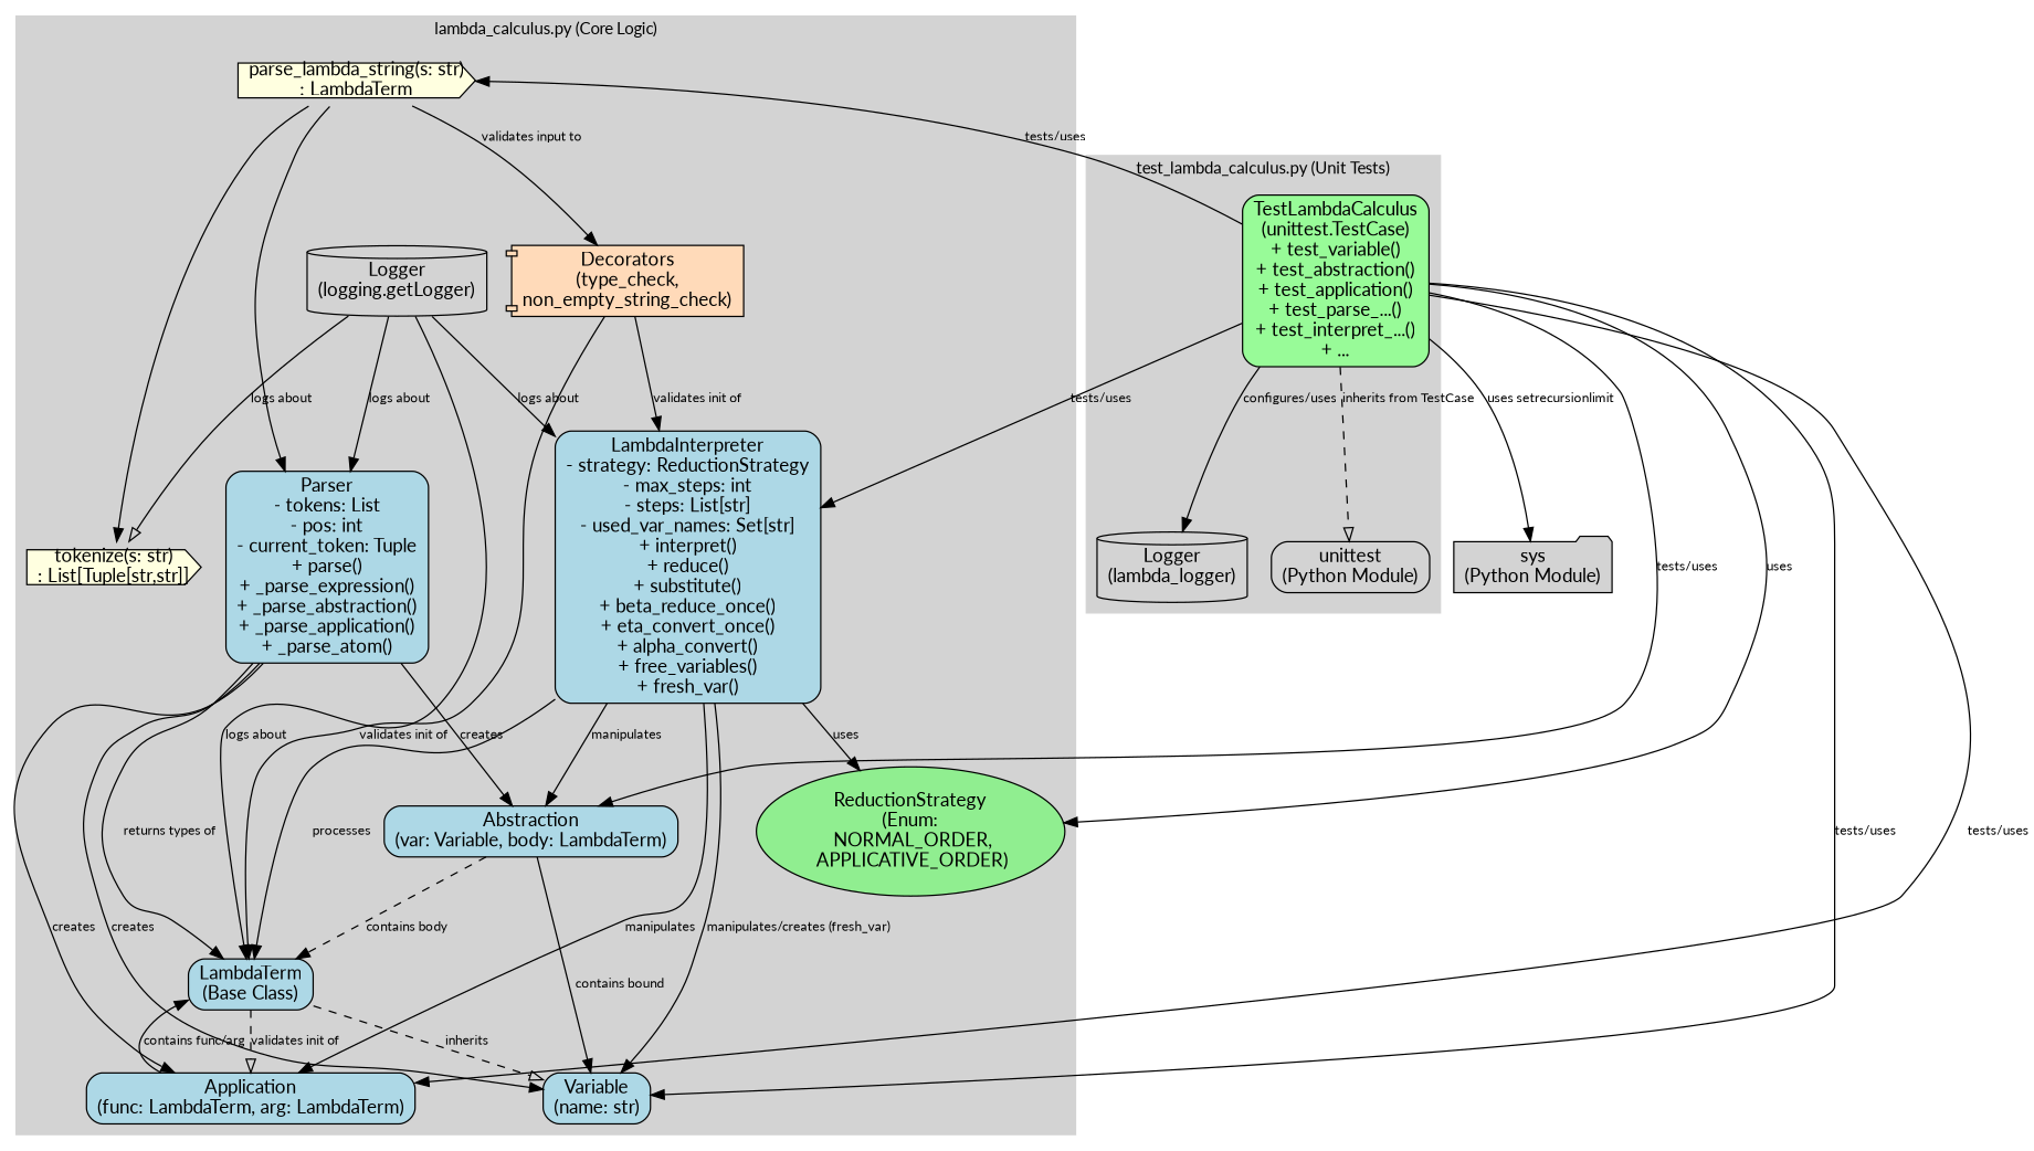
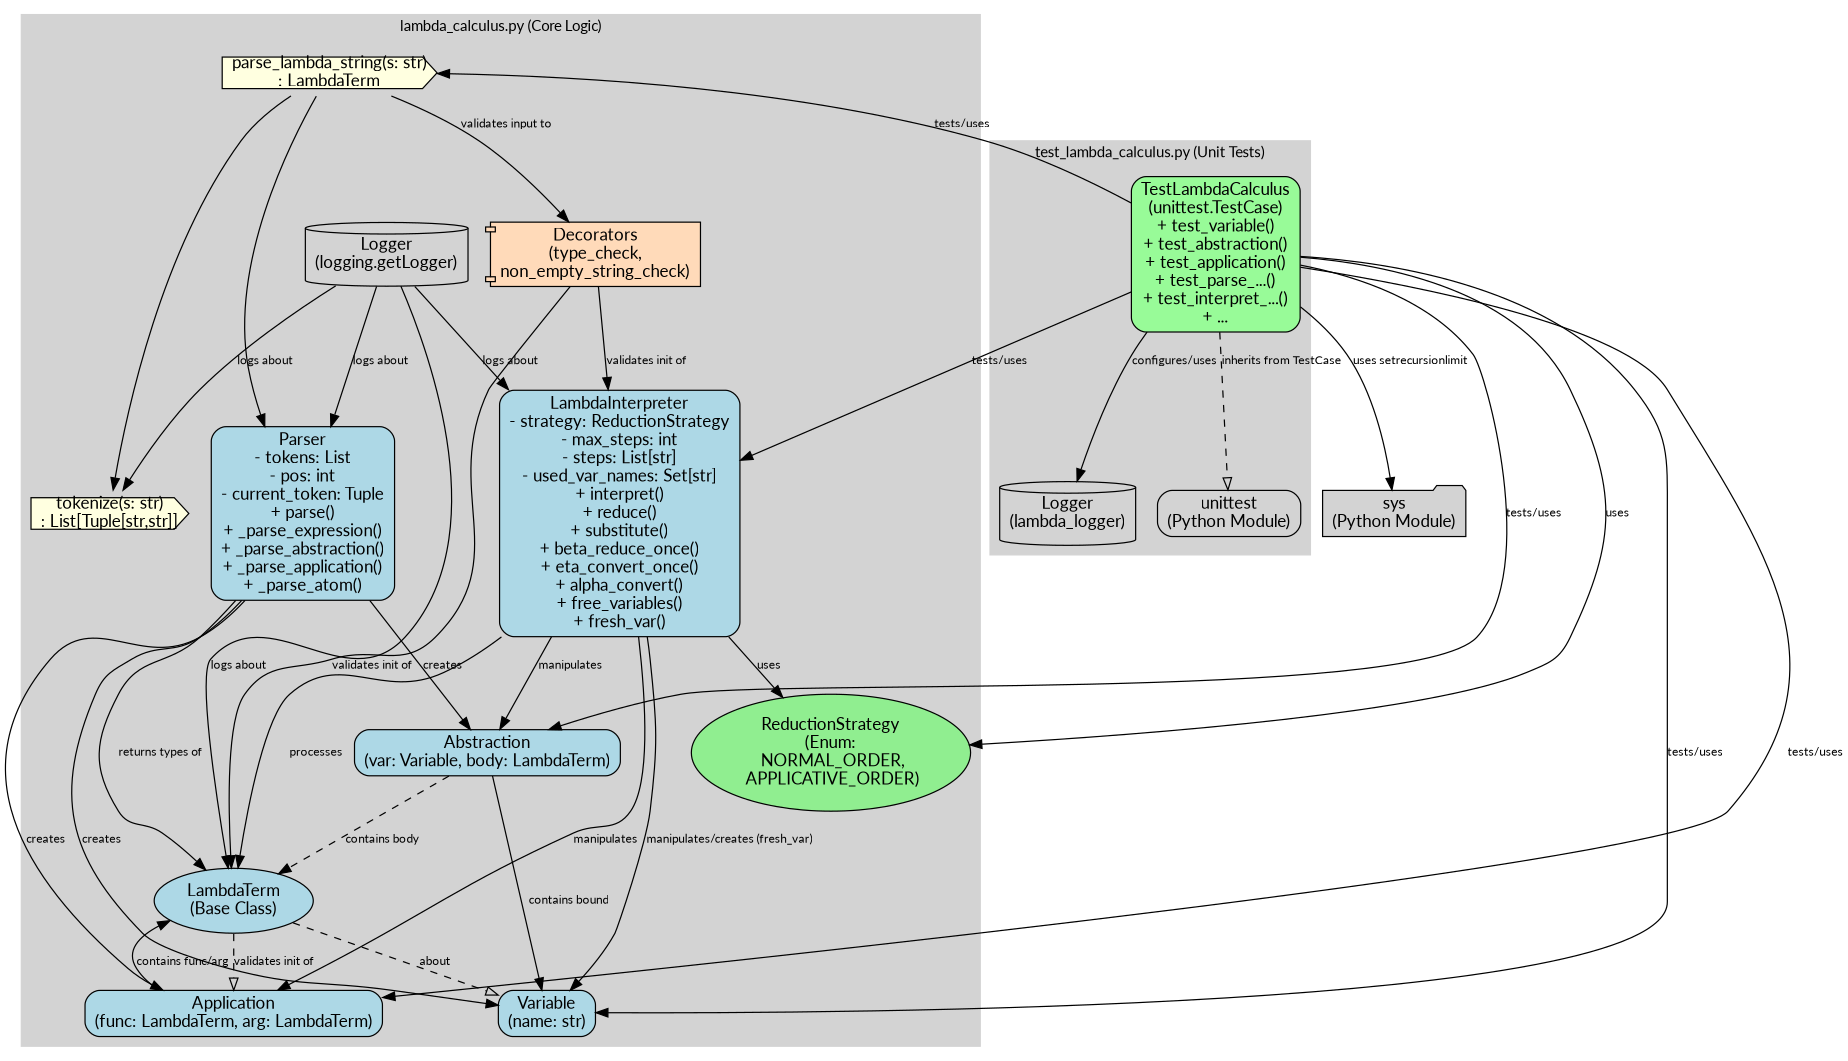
  digraph {
    fontname=Lato
    fontsize=12
    rankdir=TB
    node [fillcolor="#ADD8E6" fontname=Lato shape=box style="rounded,filled"]
    edge [fontname=Lato fontsize=10]
-   n1 [label="LambdaTerm\n(Base Class)"]
+   n1 [label="LambdaTerm\n(Base Class)" shape=ellipse]
    n2 [label="Variable\n(name: str)"]
    n3 [label="Abstraction\n(var: Variable, body: LambdaTerm)"]
    n4 [label="Application\n(func: LambdaTerm, arg: LambdaTerm)"]
    n5 [label="LambdaInterpreter\n- strategy: ReductionStrategy\n- max_steps: int\n- steps: List[str]\n- used_var_names: Set[str]\n+ interpret()\n+ reduce()\n+ substitute()\n+ beta_reduce_once()\n+ eta_convert_once()\n+ alpha_convert()\n+ free_variables()\n+ fresh_var()" shape=record]
    n6 [fillcolor="#90EE90" label="ReductionStrategy\n(Enum:\n NORMAL_ORDER,\n APPLICATIVE_ORDER)" shape=ellipse]
    n7 [label="Parser\n- tokens: List\n- pos: int\n- current_token: Tuple\n+ parse()\n+ _parse_expression()\n+ _parse_abstraction()\n+ _parse_application()\n+ _parse_atom()" shape=record]
    n8 [fillcolor="#FFFFE0" label="tokenize(s: str)\n: List[Tuple[str,str]]" shape=cds]
    n9 [fillcolor="#FFFFE0" label="parse_lambda_string(s: str)\n: LambdaTerm" shape=cds]
    n10 [fillcolor="#FFDAB9" label="Decorators\n(type_check,\nnon_empty_string_check)" shape=component]
    n11 [fillcolor="#D3D3D3" label="Logger\n(logging.getLogger)" shape=cylinder]
    n12 [fillcolor="#98FB98" label="TestLambdaCalculus\n(unittest.TestCase)\n+ test_variable()\n+ test_abstraction()\n+ test_application()\n+ test_parse_...()\n+ test_interpret_...()\n+ ..." shape=record]
    n13 [fillcolor="#D3D3D3" label="unittest\n(Python Module)"]
    n14 [fillcolor="#D3D3D3" label="Logger\n(lambda_logger)" shape=cylinder]
    n15 [fillcolor="#D3D3D3" label="sys\n(Python Module)" shape=folder]
    subgraph cluster_1 {
      color=lightgrey
      label="lambda_calculus.py (Core Logic)"
      style=filled
      n1
      n2
      n3
      n4
      n5
      n6
      n7
      n8
      n9
      n10
      n11
    }
    subgraph cluster_2 {
      color=lightgrey
      label="test_lambda_calculus.py (Unit Tests)"
      style=filled
      n12
      n13
      n14
    }
-   n1 -> n2 [arrowhead=empty label=inherits style=dashed]
+   n1 -> n2 [arrowhead=empty label=about style=dashed]
    n1 -> n4 [arrowhead=empty label="validates init of" style=dashed]
    n3 -> n1 [label="contains body" style=dashed]
    n3 -> n2 [label="contains bound"]
    n4 -> n1 [label="contains func/arg"]
    n5 -> n1 [label=processes]
    n5 -> n2 [label="manipulates/creates (fresh_var)"]
    n5 -> n3 [label=manipulates]
    n5 -> n4 [label=manipulates]
    n5 -> n6 [label=uses]
    n7 -> n1 [label="returns types of"]
    n7 -> n2 [label=creates]
    n7 -> n3 [label=creates]
    n7 -> n4 [label=creates]
    n9 -> n7
    n9 -> n8
    n9 -> n10 [label="validates input to"]
    n10 -> n1 [label="validates init of"]
    n10 -> n5 [label="validates init of"]
    n11 -> n1 [label="logs about"]
    n11 -> n5 [label="logs about"]
    n11 -> n7 [label="logs about"]
-   n11 -> n8 [label="logs about" arrowhead=empty]
+   n11 -> n8 [label="logs about"]
    n11 -> n14 [style=invis]
    n12 -> n2 [label="tests/uses"]
    n12 -> n3 [label="tests/uses"]
    n12 -> n4 [label="tests/uses"]
    n12 -> n5 [label="tests/uses"]
    n12 -> n6 [label=uses]
    n12 -> n9 [label="tests/uses"]
    n12 -> n13 [arrowhead=empty label="inherits from TestCase" style=dashed]
    n12 -> n14 [label="configures/uses"]
    n12 -> n15 [label="uses setrecursionlimit"]
  }
